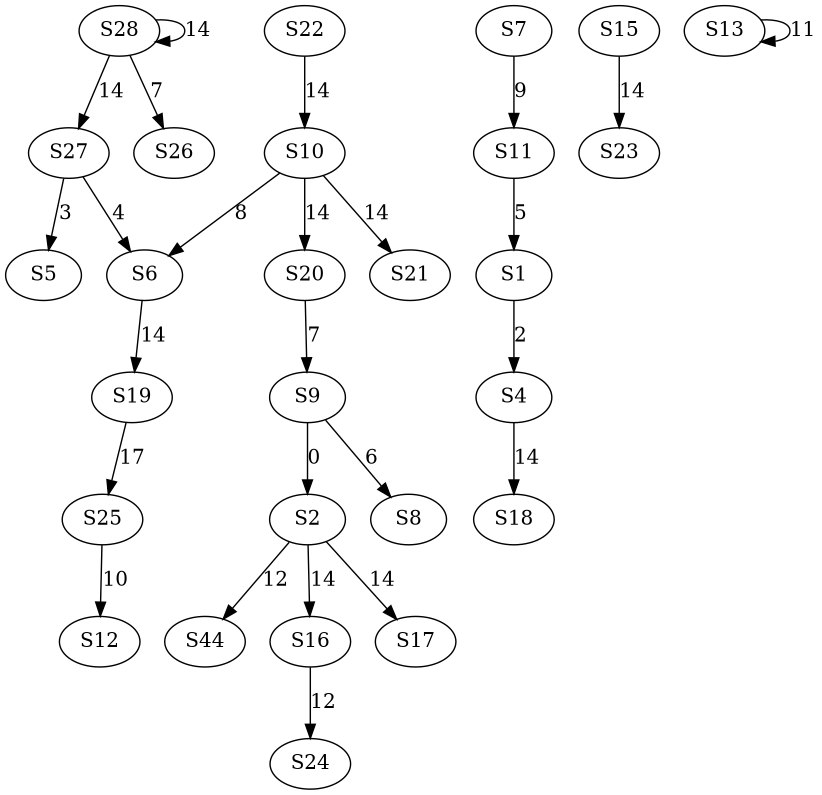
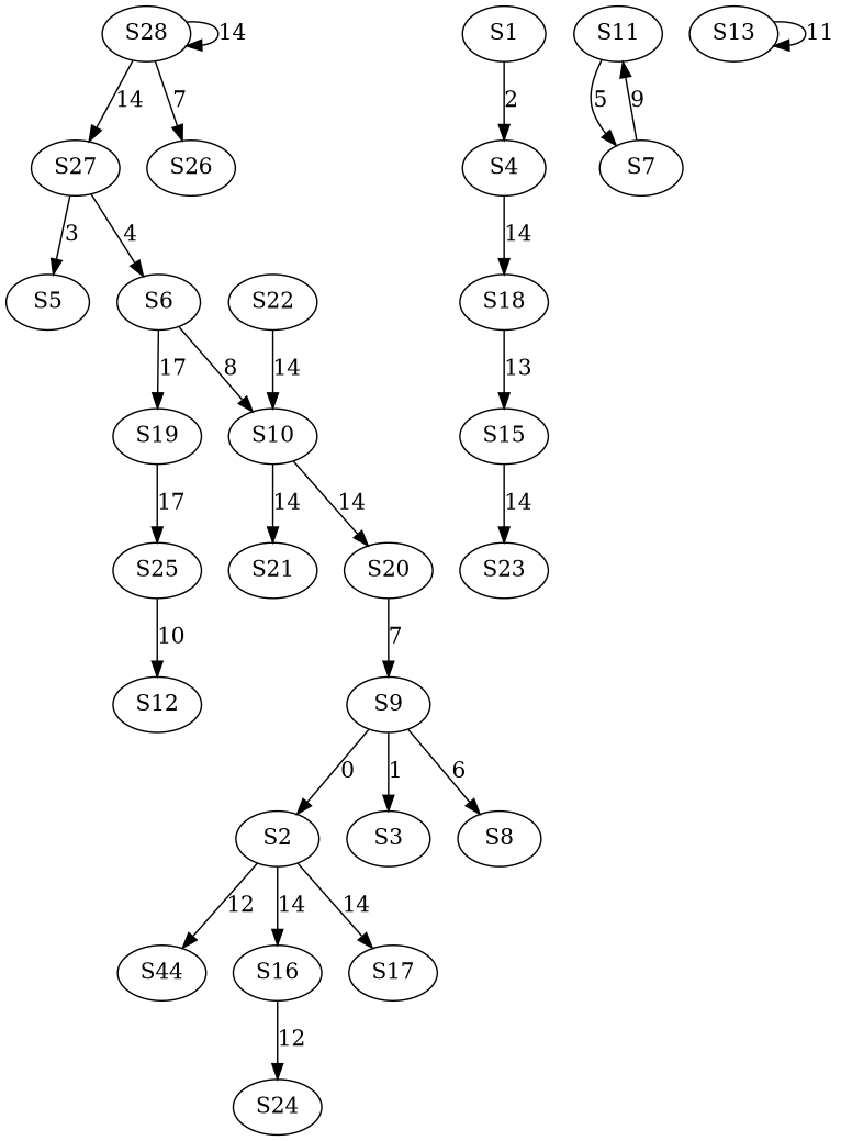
  strict digraph {
    S9
    S2
+   S3
    S8
    n5 [label=S44]
    S16
    S17
    S24
    S1
    S4
    S18
    S15
    S27
    S5
    S6
    S10
    S19
    S20
    S21
    S25
    S11
    S7
    S22
    S12
    S13
    S23
    S28
    S26
    S9 -> S2 [label=0]
+   S9 -> S3 [label=1]
    S9 -> S8 [label=6]
    S2 -> n5 [label=12]
    S2 -> S16 [label=14]
    S2 -> S17 [label=14]
    S16 -> S24 [label=12]
    S1 -> S4 [label=2]
    S4 -> S18 [label=14]
+   S18 -> S15 [label=13]
    S15 -> S23 [label=14]
    S27 -> S5 [label=3]
    S27 -> S6 [label=4]
-   S10 -> S6 [label=8]
-   S6 -> S19 [label=14]
+   S6 -> S10 [label=8]
+   S6 -> S19 [label=17]
    S10 -> S20 [label=14]
    S10 -> S21 [label=14]
    S19 -> S25 [label=17]
    S20 -> S9 [label=7]
    S25 -> S12 [label=10]
-   S11 -> S1 [label=5]
+   S11 -> S7 [label=5]
    S7 -> S11 [label=9]
    S22 -> S10 [label=14]
    S13 -> S13 [label=11]
    S28 -> S27 [label=14]
    S28 -> S28 [label=14]
    S28 -> S26 [label=7]
  }
